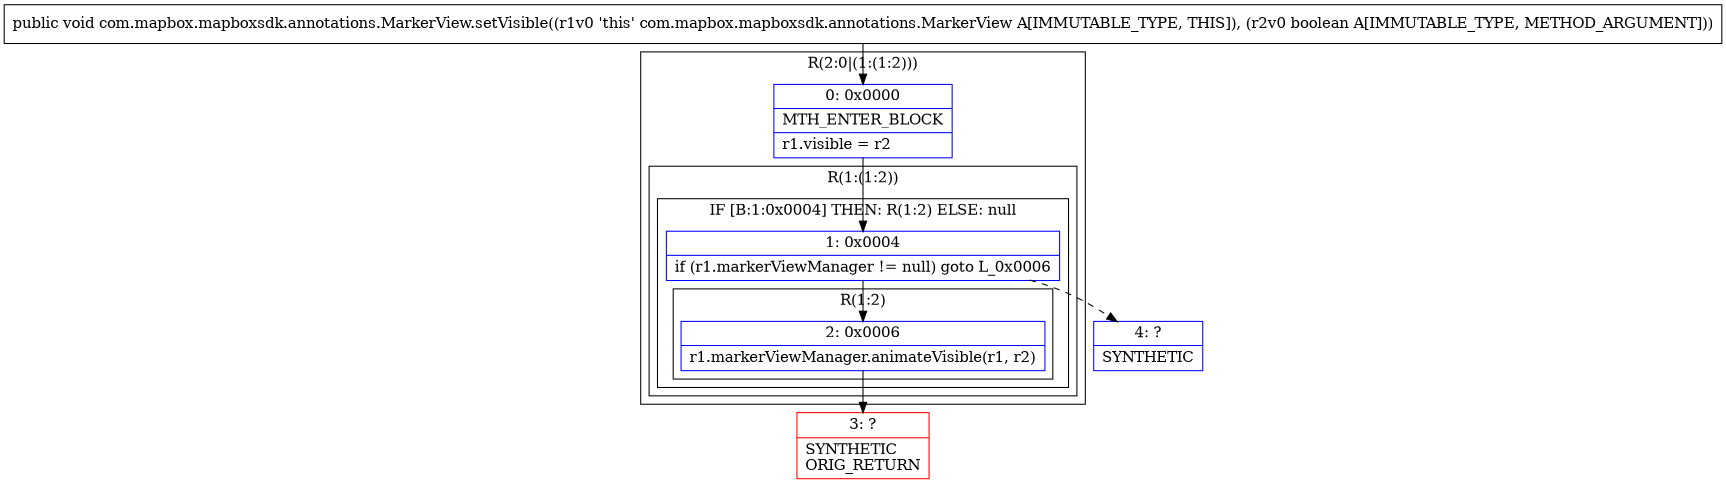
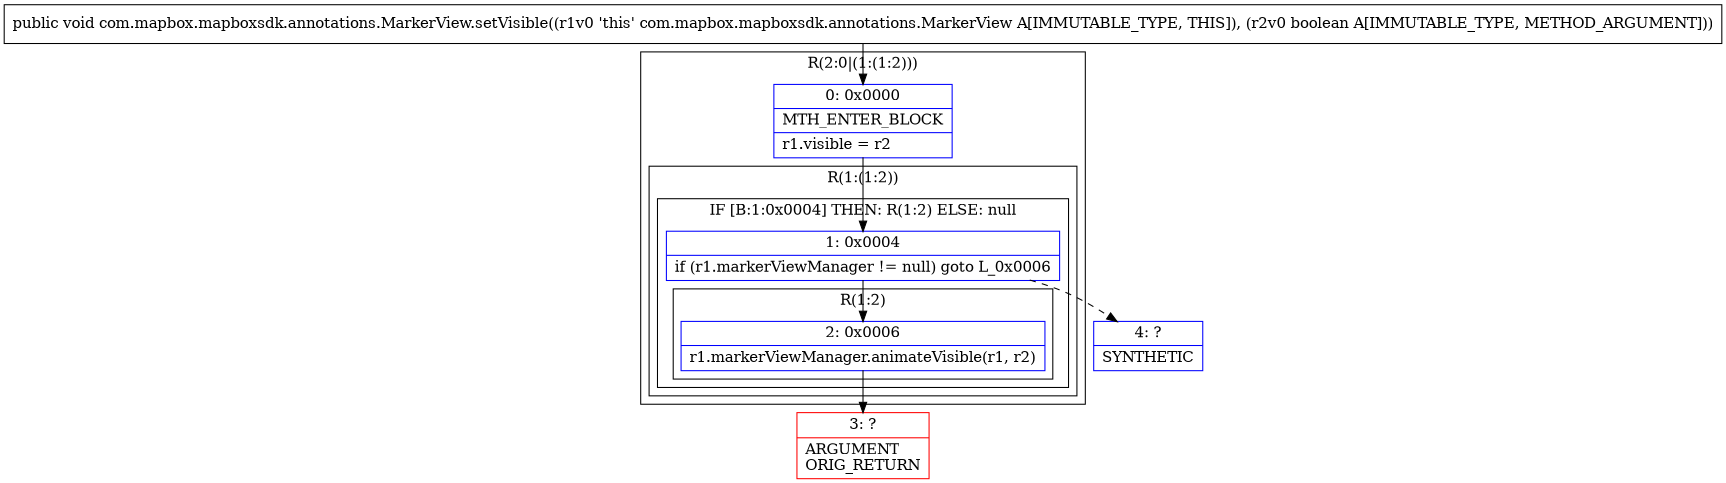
  digraph {
    node [color=blue shape=record]
    n1 [label="{2\:\ 0x0006|r1.markerViewManager.animateVisible(r1, r2)\l}"]
    n2 [label="{1\:\ 0x0004|if (r1.markerViewManager != null) goto L_0x0006\l}"]
    n3 [label="{0\:\ 0x0000|MTH_ENTER_BLOCK\l|r1.visible = r2\l}"]
-   n4 [color=red label="{3\:\ ?|SYNTHETIC\lORIG_RETURN\l}"]
+   n4 [color=red label="{3\:\ ?|ARGUMENT\lORIG_RETURN\l}"]
    n5 [label="{4\:\ ?|SYNTHETIC\l}"]
    n6 [label="{public void com.mapbox.mapboxsdk.annotations.MarkerView.setVisible((r1v0 'this' com.mapbox.mapboxsdk.annotations.MarkerView A[IMMUTABLE_TYPE, THIS]), (r2v0 boolean A[IMMUTABLE_TYPE, METHOD_ARGUMENT])) }" color=""]
    subgraph cluster_1 {
      label="R(2:0|(1:(1:2)))"
      n3
      subgraph cluster_2 {
        label="R(1:(1:2))"
        subgraph cluster_3 {
          label="IF [B:1:0x0004] THEN: R(1:2) ELSE: null"
          n2
          subgraph cluster_4 {
            label="R(1:2)"
            n1
          }
        }
      }
    }
    n1 -> n4
    n2 -> n1
    n2 -> n5 [style=dashed]
    n3 -> n2
    n6 -> n3
  }
